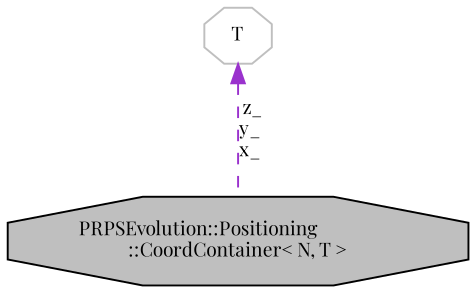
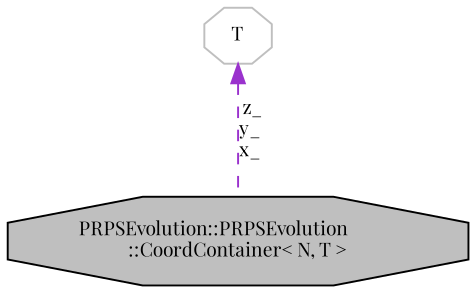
  digraph {
    fontname="Playfair Display"
    node [fontname="Playfair Display" fontsize=10 shape=octagon style=filled]
-   n1 [color=black fillcolor=grey75 fontcolor=black height=0.2 label="PRPSEvolution::Positioning\l::CoordContainer\< N, T \>" width=0.4]
+   n1 [color=black fillcolor=grey75 fontcolor=black height=0.2 label="PRPSEvolution::PRPSEvolution\l::CoordContainer\< N, T \>" width=0.4]
    n2 [color=grey75 fillcolor=white height=0.2 label=T width=0.4]
    n2 -> n1 [color=darkorchid3 dir=back fontname="Playfair Display" fontsize=10 label=" z_\ny_\nx_" labelfontname=Helvetica labelfontsize=10 style=dashed]
  }
